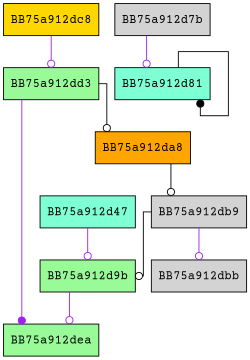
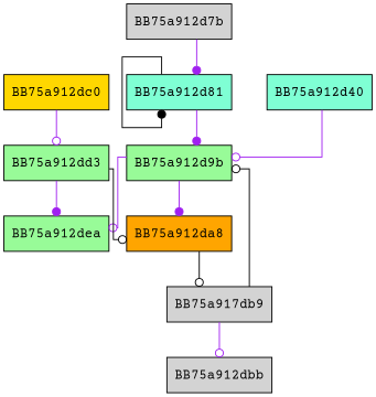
  digraph {
    fontname="Courier Prime"
    splines=ortho
    node [fillcolor=palegreen fontname="Courier Prime" shape=box style=filled]
    edge [arrowhead=odot color=purple fontname="Courier Prime"]
-   BB75a912d40 [fillcolor=aquamarine label=BB75a912d47]
+   BB75a912d40 [fillcolor=aquamarine]
    BB75a912d9b
    BB75a912dea
    BB75a912da8 [fillcolor=orange]
    BB75a912d7b [fillcolor=lightgrey]
    BB75a912d81 [fillcolor=aquamarine]
-   BB75a912db9 [fillcolor=lightgrey]
-   BB75a912dc0 [fillcolor=gold label=BB75a912dc8]
+   BB75a912db9 [fillcolor=lightgrey label=BB75a917db9]
+   BB75a912dc0 [fillcolor=gold]
    BB75a912dd3
    BB75a912dbb [fillcolor=lightgrey]
    BB75a912d40 -> BB75a912d9b
    BB75a912d9b -> BB75a912dea
+   BB75a912d9b -> BB75a912da8 [arrowhead=dot]
    BB75a912da8 -> BB75a912db9 [color=black]
-   BB75a912d7b -> BB75a912d81
+   BB75a912d7b -> BB75a912d81 [arrowhead=dot]
+   BB75a912d81 -> BB75a912d9b [arrowhead=dot]
    BB75a912d81 -> BB75a912d81 [arrowhead=dot color=black]
    BB75a912db9 -> BB75a912d9b [color=black]
    BB75a912db9 -> BB75a912dbb
    BB75a912dc0 -> BB75a912dd3
    BB75a912dd3 -> BB75a912dea [arrowhead=dot]
    BB75a912dd3 -> BB75a912da8 [color=black]
  }
